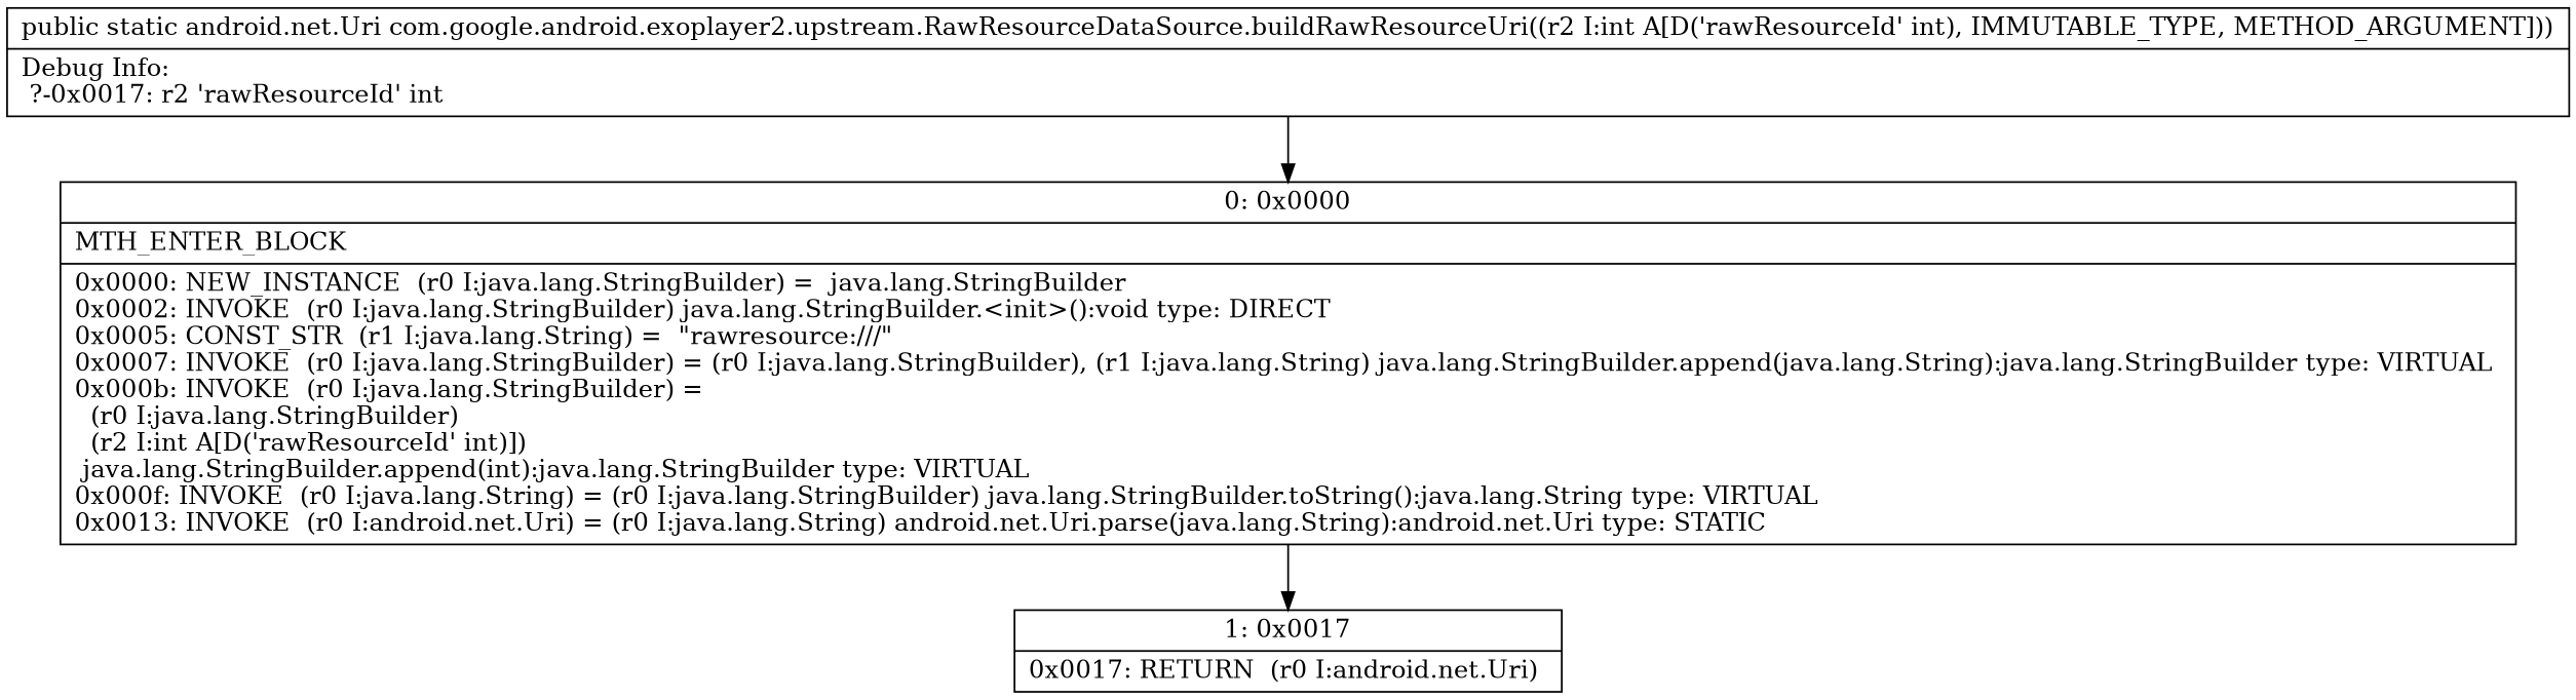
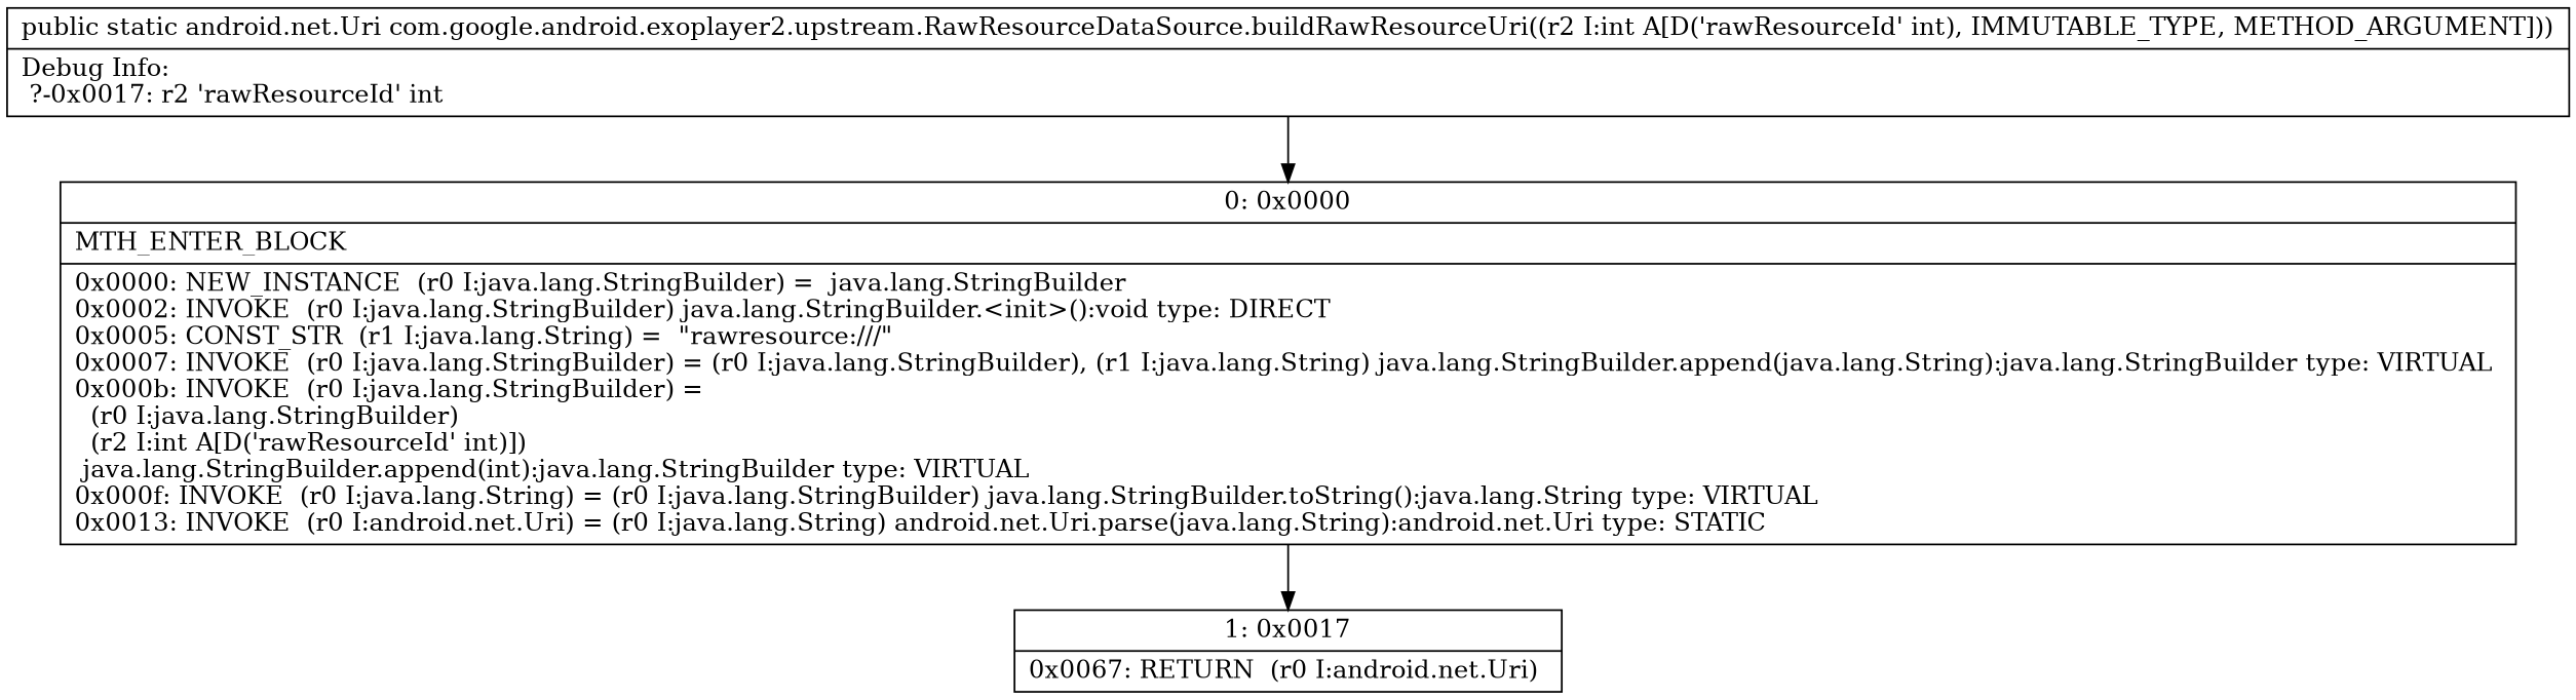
  digraph {
    node [shape=record]
    n1 [label="{0\:\ 0x0000|MTH_ENTER_BLOCK\l|0x0000: NEW_INSTANCE  (r0 I:java.lang.StringBuilder) =  java.lang.StringBuilder \l0x0002: INVOKE  (r0 I:java.lang.StringBuilder) java.lang.StringBuilder.\<init\>():void type: DIRECT \l0x0005: CONST_STR  (r1 I:java.lang.String) =  \"rawresource:\/\/\/\" \l0x0007: INVOKE  (r0 I:java.lang.StringBuilder) = (r0 I:java.lang.StringBuilder), (r1 I:java.lang.String) java.lang.StringBuilder.append(java.lang.String):java.lang.StringBuilder type: VIRTUAL \l0x000b: INVOKE  (r0 I:java.lang.StringBuilder) = \l  (r0 I:java.lang.StringBuilder)\l  (r2 I:int A[D('rawResourceId' int)])\l java.lang.StringBuilder.append(int):java.lang.StringBuilder type: VIRTUAL \l0x000f: INVOKE  (r0 I:java.lang.String) = (r0 I:java.lang.StringBuilder) java.lang.StringBuilder.toString():java.lang.String type: VIRTUAL \l0x0013: INVOKE  (r0 I:android.net.Uri) = (r0 I:java.lang.String) android.net.Uri.parse(java.lang.String):android.net.Uri type: STATIC \l}"]
-   n2 [label="{1\:\ 0x0017|0x0017: RETURN  (r0 I:android.net.Uri) \l}"]
+   n2 [label="{1\:\ 0x0017|0x0067: RETURN  (r0 I:android.net.Uri) \l}"]
    n3 [label="{public static android.net.Uri com.google.android.exoplayer2.upstream.RawResourceDataSource.buildRawResourceUri((r2 I:int A[D('rawResourceId' int), IMMUTABLE_TYPE, METHOD_ARGUMENT]))  | Debug Info:\l  ?\-0x0017: r2 'rawResourceId' int\l}"]
    n1 -> n2
    n3 -> n1
  }
